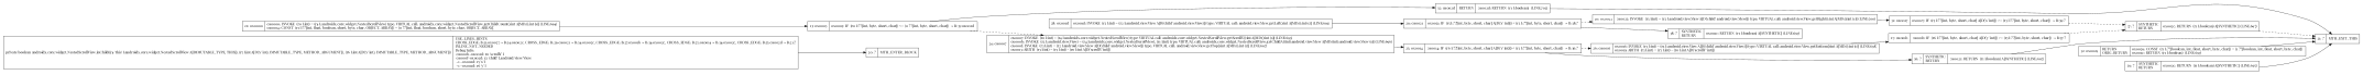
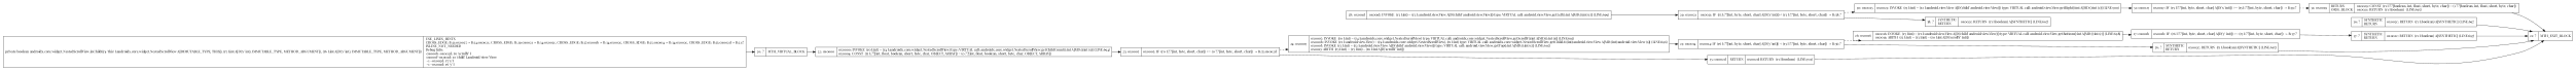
  digraph {
    fontname="Playfair Display"
    rankdir=LR
    node [fontname="Playfair Display" shape=record]
    edge [fontname="Playfair Display"]
-   n1 [label="{20\:\ ?|MTH_ENTER_BLOCK\l}"]
+   n1 [label="{20\:\ ?|MTH_VIRTUAL_BLOCK\l}"]
    n2 [label="{22\:\ 0x0000|0x0000: INVOKE  (r0 I:int) = (r4 I:androidx.core.widget.NestedScrollView) type: VIRTUAL call: androidx.core.widget.NestedScrollView.getChildCount():int A[MD:():int (s)] (LINE:694)\l0x0004: CONST  (r1 I:??[int, float, boolean, short, byte, char, OBJECT, ARRAY]) = (0 ??[int, float, boolean, short, byte, char, OBJECT, ARRAY]) \l}"]
    n3 [label="{23\:\ 0x0005|0x0005: IF  (r0 I:??[int, byte, short, char]) \<= (0 ??[int, byte, short, char])  \-\> B:35:0x002d \l}"]
    n4 [label="{24\:\ 0x0007|0x0007: INVOKE  (r0 I:int) = (r4 I:androidx.core.widget.NestedScrollView) type: VIRTUAL call: androidx.core.widget.NestedScrollView.getScrollY():int A[MD:():int (s)] (LINE:695)\l0x000b: INVOKE  (r2 I:android.view.View) = (r4 I:androidx.core.widget.NestedScrollView), (r1 I:int) type: VIRTUAL call: androidx.core.widget.NestedScrollView.getChildAt(int):android.view.View A[MD:(int):android.view.View (s)] (LINE:696)\l0x000f: INVOKE  (r3 I:int) = (r2 I:android.view.View A[D('child' android.view.View)]) type: VIRTUAL call: android.view.View.getTop():int A[MD:():int (c)] (LINE:697)\l0x0013: ARITH  (r3 I:int) = (r3 I:int) \- (r0 I:int A[D('scrollY' int)]) \l}"]
    n5 [label="{35\:\ 0x002d|RETURN\l|0x002d: RETURN  (r1 I:boolean)  (LINE:702)\l}"]
    n6 [label="{25\:\ 0x0014|0x0014: IF  (r6 I:??[int, byte, short, char] A[D('y' int)]) \< (r3 I:??[int, byte, short, char])  \-\> B:36:? \l}"]
-   n7 [label="{21\:\ ?|MTH_EXIT_THIS\l}"]
+   n7 [label="{21\:\ ?|MTH_EXIT_BLOCK\l}"]
    n8 [label="{26\:\ 0x0016|0x0016: INVOKE  (r3 I:int) = (r2 I:android.view.View A[D('child' android.view.View)]) type: VIRTUAL call: android.view.View.getBottom():int A[MD:():int (c)] (LINE:698)\l0x001a: ARITH  (r3 I:int) = (r3 I:int) \- (r0 I:int A[D('scrollY' int)]) \l}"]
    n9 [label="{36\:\ ?|SYNTHETIC\lRETURN\l|0x002c: RETURN  (r1 I:boolean) A[SYNTHETIC] (LINE:697)\l}"]
    n10 [label="{27\:\ 0x001b|0x001b: IF  (r6 I:??[int, byte, short, char] A[D('y' int)]) \>= (r3 I:??[int, byte, short, char])  \-\> B:37:? \l}"]
    n11 [label="{37\:\ ?|SYNTHETIC\lRETURN\l|0x002c: RETURN  (r1 I:boolean) A[SYNTHETIC] (LINE:697)\l}"]
    n12 [label="{28\:\ 0x001d|0x001d: INVOKE  (r3 I:int) = (r2 I:android.view.View A[D('child' android.view.View)]) type: VIRTUAL call: android.view.View.getLeft():int A[MD:():int (c)] (LINE:699)\l}"]
    n13 [label="{29\:\ 0x0021|0x0021: IF  (r5 I:??[int, byte, short, char] A[D('x' int)]) \< (r3 I:??[int, byte, short, char])  \-\> B:38:? \l}"]
    n14 [label="{30\:\ 0x0023|0x0023: INVOKE  (r3 I:int) = (r2 I:android.view.View A[D('child' android.view.View)]) type: VIRTUAL call: android.view.View.getRight():int A[MD:():int (c)] (LINE:700)\l}"]
    n15 [label="{38\:\ ?|SYNTHETIC\lRETURN\l|0x002c: RETURN  (r1 I:boolean) A[SYNTHETIC] (LINE:697)\l}"]
    n16 [label="{31\:\ 0x0027|0x0027: IF  (r5 I:??[int, byte, short, char] A[D('x' int)]) \>= (r3 I:??[int, byte, short, char])  \-\> B:39:? \l}"]
-   n17 [label="{32\:\ 0x0029|RETURN\lORIG_RETURN\l|0x0029: CONST  (r1 I:??[boolean, int, float, short, byte, char]) = (1 ??[boolean, int, float, short, byte, char]) \l0x002c: RETURN  (r1 I:boolean)  (LINE:697)\l}"]
+   n17 [label="{32\:\ 0x0029|RETURN\lORIG_BLOCK\l|0x0029: CONST  (r1 I:??[boolean, int, float, short, byte, char]) = (1 ??[boolean, int, float, short, byte, char]) \l0x002c: RETURN  (r1 I:boolean)  (LINE:697)\l}"]
    n18 [label="{39\:\ ?|SYNTHETIC\lRETURN\l|0x002c: RETURN  (r1 I:boolean) A[SYNTHETIC] (LINE:697)\l}"]
    n19 [label="{private boolean androidx.core.widget.NestedScrollView.inChild((r4 'this' I:androidx.core.widget.NestedScrollView A[IMMUTABLE_TYPE, THIS]), (r5 I:int A[D('x' int), IMMUTABLE_TYPE, METHOD_ARGUMENT]), (r6 I:int A[D('y' int), IMMUTABLE_TYPE, METHOD_ARGUMENT]))  | USE_LINES_HINTS\lCROSS_EDGE: B:31:0x0027 \-\> B:34:0x002c, CROSS_EDGE: B:29:0x0021 \-\> B:34:0x002c, CROSS_EDGE: B:27:0x001b \-\> B:34:0x002c, CROSS_EDGE: B:25:0x0014 \-\> B:34:0x002c, CROSS_EDGE: B:35:0x002d \-\> B:21:?\lINLINE_NOT_NEEDED\lDebug Info:\l  0x000b\-0x002d: r0 'scrollY' I\l  0x000f\-0x002d: r2 'child' Landroid\/view\/View;\l  \-1 \-0x002d: r5 'x' I\l  \-1 \-0x002d: r6 'y' I\l}"]
+   n1 -> n2
    n2 -> n3
    n3 -> n4 [style=dashed]
    n3 -> n5
    n4 -> n6
    n5 -> n7
    n6 -> n8 [style=dashed]
    n6 -> n9
    n8 -> n10
    n9 -> n7
-   n10 -> n11 [style=dashed]
-   n11 -> n7 [style=dashed]
+   n10 -> n11
+   n11 -> n7
    n12 -> n13
    n13 -> n14 [style=dashed]
    n13 -> n15
    n14 -> n16
-   n16 -> n11 [style=dashed]
+   n16 -> n17 [style=dashed]
    n17 -> n7
    n18 -> n7
    n19 -> n1
  }
